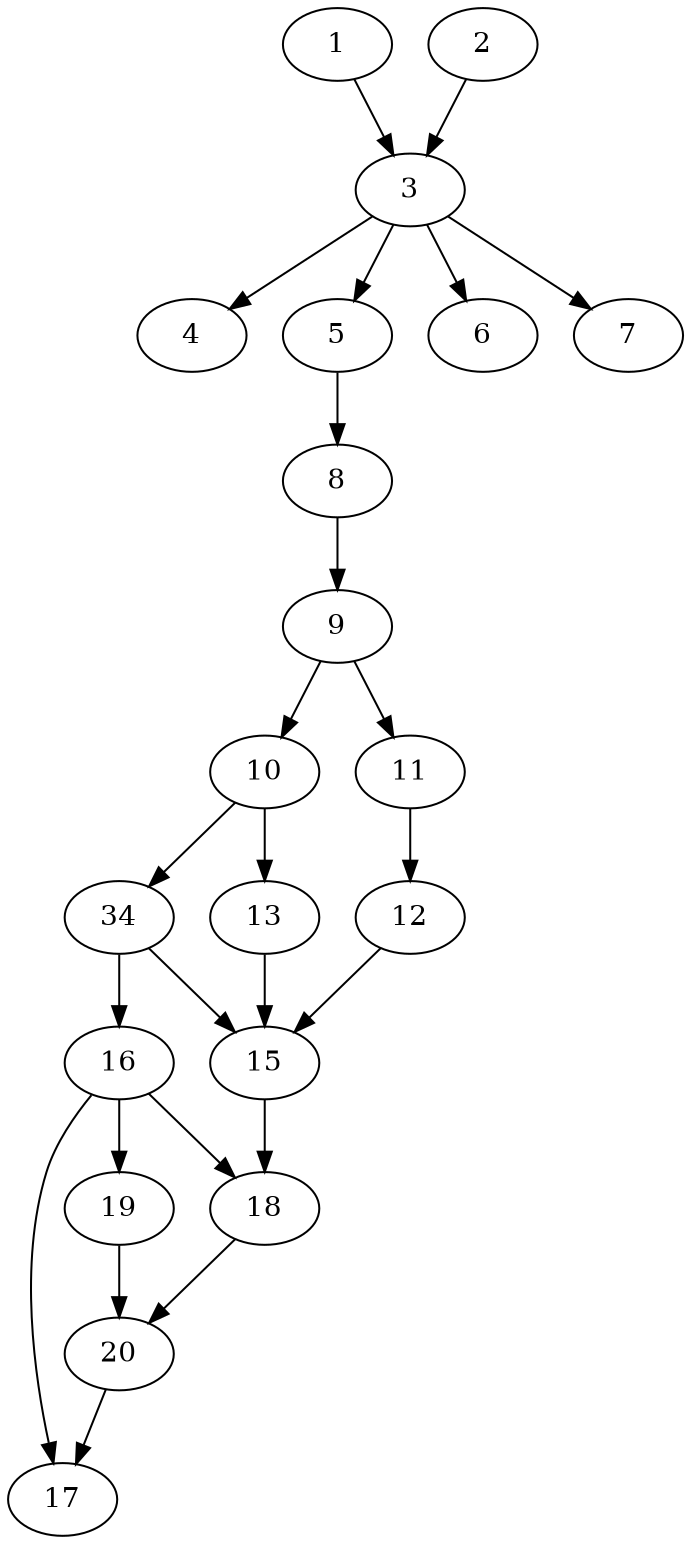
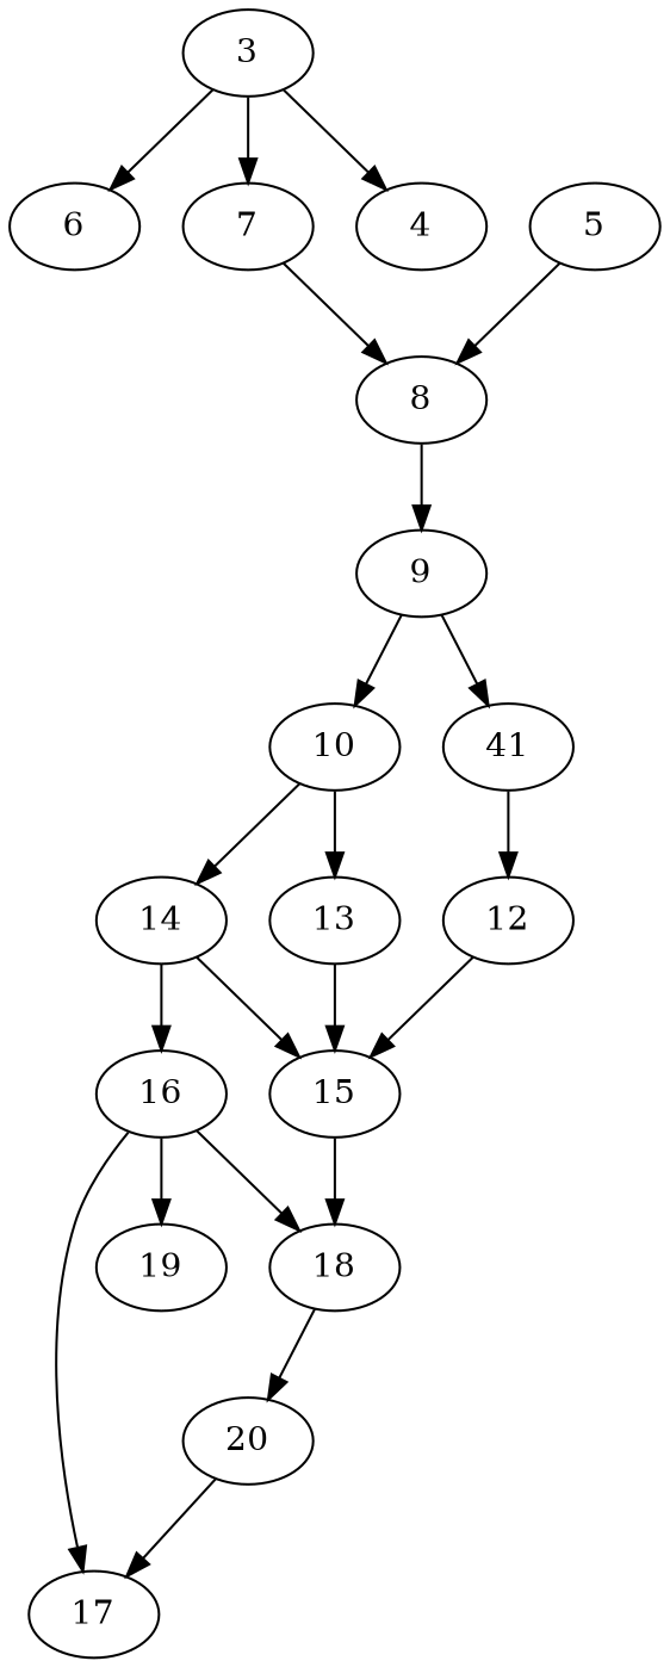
  digraph {
    node [alpha=0.13]
-   1 [alpha=0.17 expect_size=14707712]
    3 [alpha=0.20 expect_size=12804096]
    4 [alpha=0.03 expect_size=11918336]
    5 [alpha=0.10 expect_size=43346944]
    6 [expect_size=30576640]
    7 [alpha=0.03 expect_size=40201216]
    8 [alpha=0.02 expect_size=7566336]
-   2 [alpha=0.11 expect_size=40365056]
    9 [alpha=0.07 expect_size=10541056]
    10 [alpha=0.18 expect_size=38558720]
-   11 [alpha=0.12 expect_size=33440768]
+   11 [alpha=0.12 expect_size=33440768 label=41]
    13 [alpha=0.14 expect_size=5659648]
-   14 [alpha=0.14 expect_size=52240384 label=34]
+   14 [alpha=0.14 expect_size=52240384]
    12 [alpha=0.19 expect_size=26324992]
    15 [alpha=0.02 expect_size=12022784]
    16 [expect_size=35656704]
    18 [alpha=0.16 expect_size=26164224]
    17 [expect_size=19095552]
    19 [alpha=0.19 expect_size=31397888]
    20 [alpha=0.10 expect_size=48355328]
-   1 -> 3
    3 -> 4
-   3 -> 5
    3 -> 6
    3 -> 7
    5 -> 8
+   7 -> 8
    8 -> 9
-   2 -> 3
    9 -> 10
    9 -> 11
    10 -> 13
    10 -> 14
    11 -> 12
    13 -> 15
    14 -> 15
    14 -> 16
    12 -> 15
    15 -> 18
    16 -> 18
    16 -> 17
    16 -> 19
    18 -> 20
-   19 -> 20
    20 -> 17
  }
